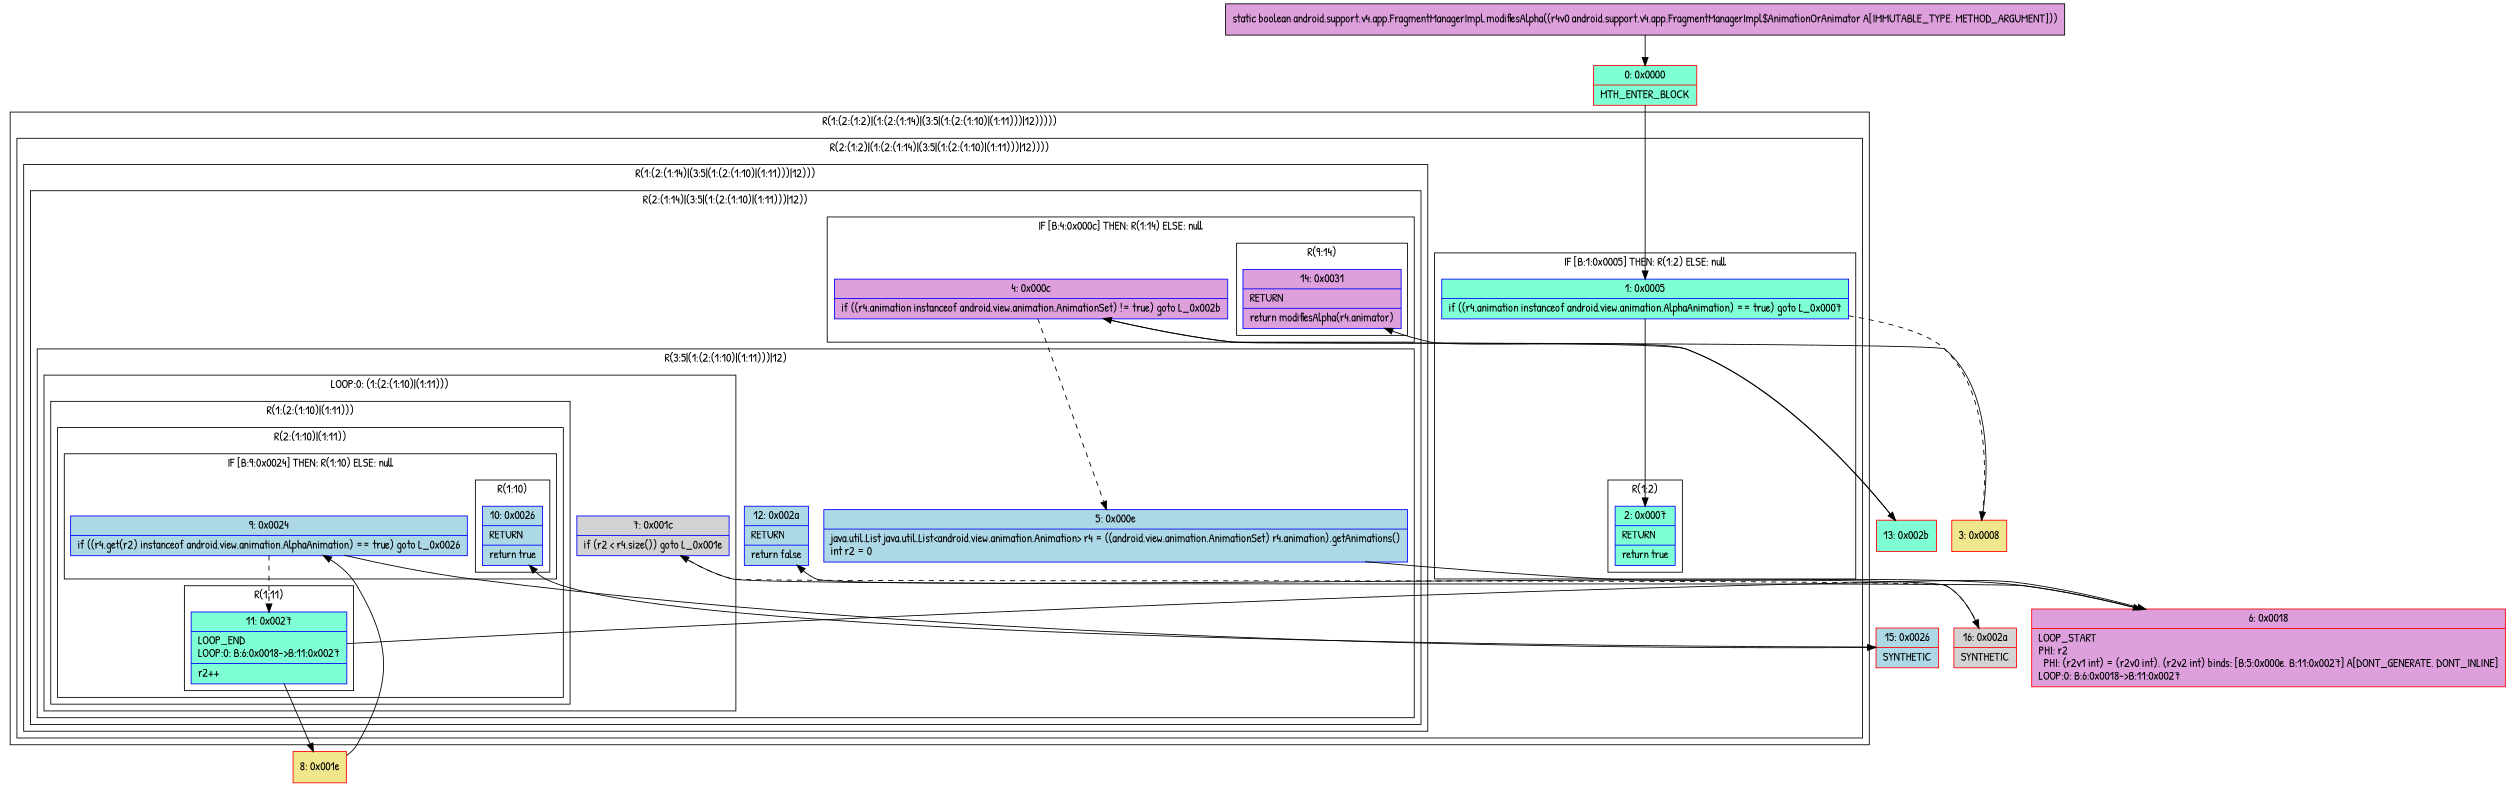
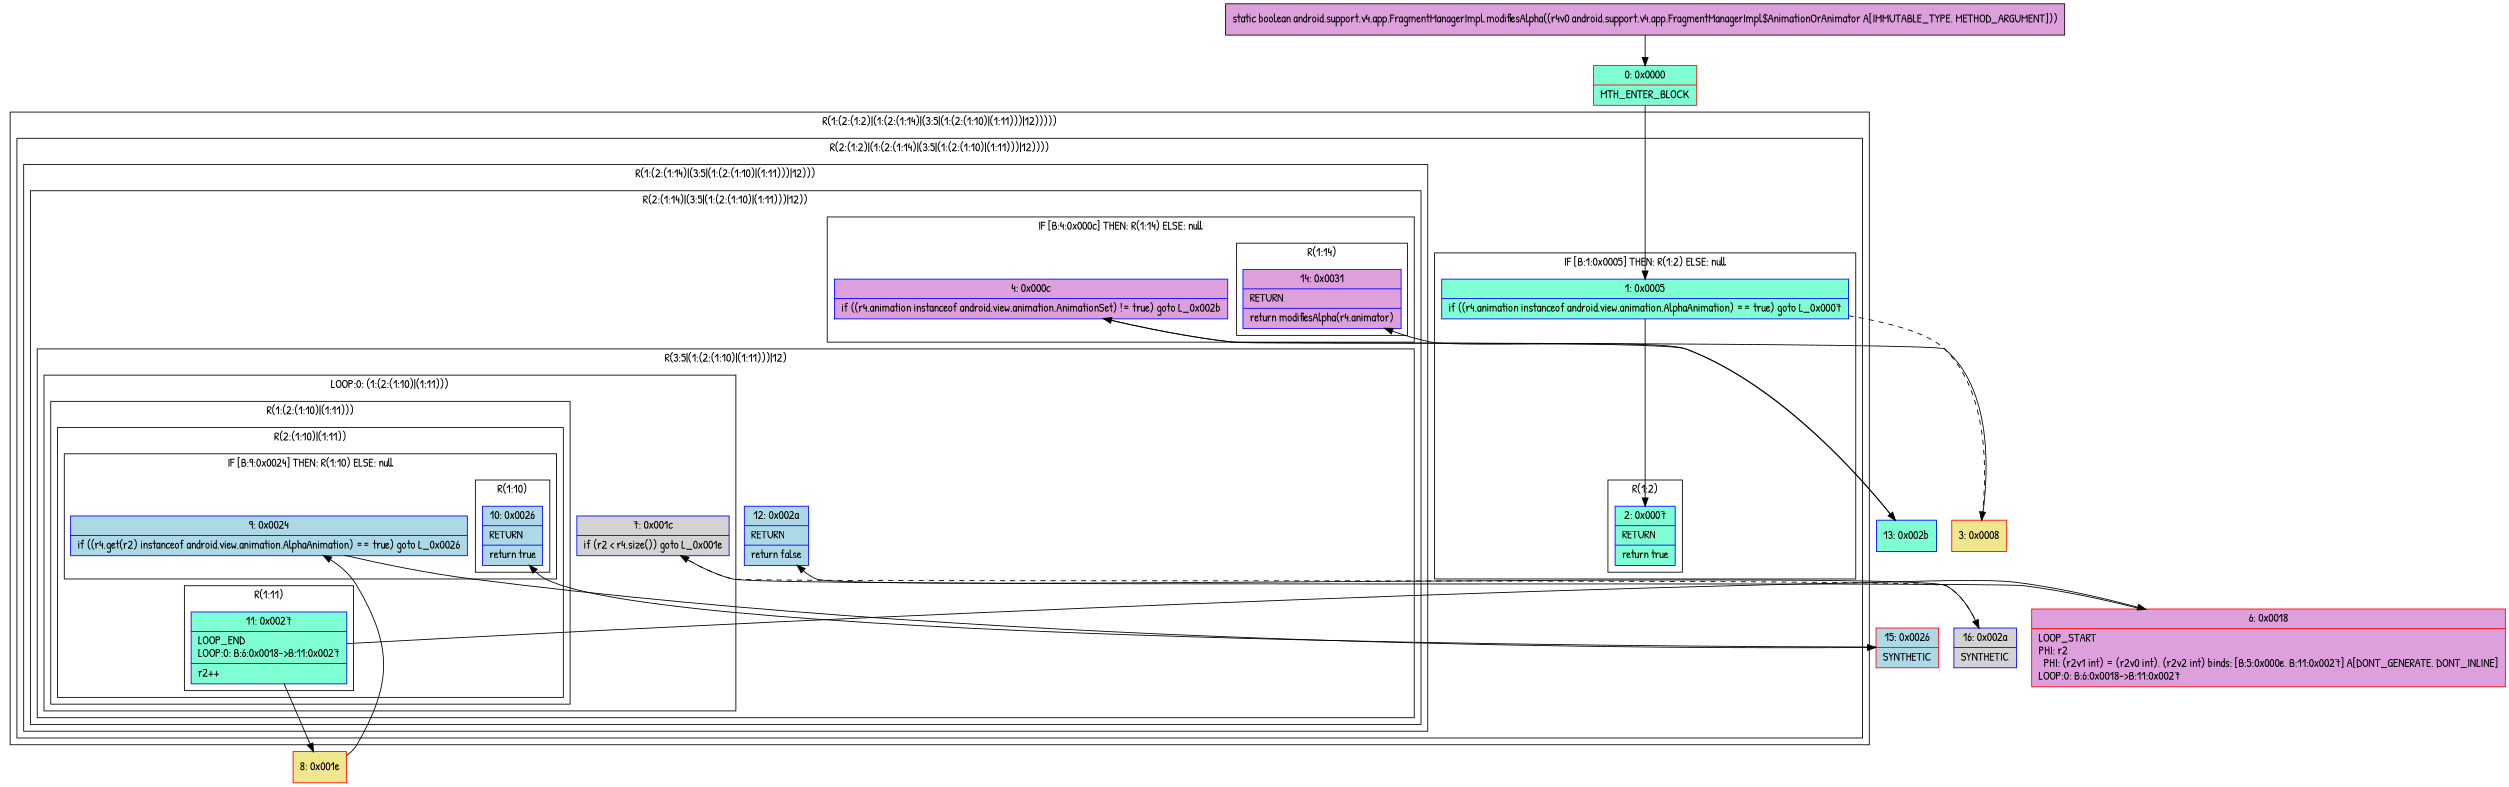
  digraph {
    fontname="Patrick Hand"
    node [color=blue fillcolor=aquamarine fontname="Patrick Hand" shape=record style=filled]
    edge [fontname="Patrick Hand"]
    n1 [label="{2\:\ 0x0007|RETURN\l|return true\l}"]
    n2 [label="{1\:\ 0x0005|if ((r4.animation instanceof android.view.animation.AlphaAnimation) == true) goto L_0x0007\l}"]
    n3 [fillcolor=plum label="{14\:\ 0x0031|RETURN\l|return modifiesAlpha(r4.animator)\l}"]
    n4 [fillcolor=plum label="{4\:\ 0x000c|if ((r4.animation instanceof android.view.animation.AnimationSet) != true) goto L_0x002b\l}"]
    n5 [fillcolor=lightblue label="{10\:\ 0x0026|RETURN\l|return true\l}"]
    n6 [fillcolor=lightblue label="{9\:\ 0x0024|if ((r4.get(r2) instanceof android.view.animation.AlphaAnimation) == true) goto L_0x0026\l}"]
    n7 [label="{11\:\ 0x0027|LOOP_END\lLOOP:0: B:6:0x0018\-\>B:11:0x0027\l|r2++\l}"]
    n8 [fillcolor=lightgrey label="{7\:\ 0x001c|if (r2 \< r4.size()) goto L_0x001e\l}"]
-   n9 [fillcolor=lightblue label="{5\:\ 0x000e|java.util.List java.util.List\<android.view.animation.Animation\> r4 = ((android.view.animation.AnimationSet) r4.animation).getAnimations()\lint r2 = 0\l}"]
    n10 [fillcolor=lightblue label="{12\:\ 0x002a|RETURN\l|return false\l}"]
    n11 [color=red fillcolor=khaki label="{3\:\ 0x0008}"]
-   n12 [color=red label="{13\:\ 0x002b}"]
+   n12 [label="{13\:\ 0x002b}"]
    n13 [color=red fillcolor=lightblue label="{15\:\ 0x0026|SYNTHETIC\l}"]
    n14 [color=red fillcolor=plum label="{6\:\ 0x0018|LOOP_START\lPHI: r2 \l  PHI: (r2v1 int) = (r2v0 int), (r2v2 int) binds: [B:5:0x000e, B:11:0x0027] A[DONT_GENERATE, DONT_INLINE]\lLOOP:0: B:6:0x0018\-\>B:11:0x0027\l}"]
    n15 [color=red fillcolor=khaki label="{8\:\ 0x001e}"]
-   n16 [color=red fillcolor=lightgrey label="{16\:\ 0x002a|SYNTHETIC\l}"]
+   n16 [fillcolor=lightgrey label="{16\:\ 0x002a|SYNTHETIC\l}"]
    n17 [color=red label="{0\:\ 0x0000|MTH_ENTER_BLOCK\l}"]
    n18 [fillcolor=plum label="{static boolean android.support.v4.app.FragmentManagerImpl.modifiesAlpha((r4v0 android.support.v4.app.FragmentManagerImpl$AnimationOrAnimator A[IMMUTABLE_TYPE, METHOD_ARGUMENT])) }" color=""]
    subgraph cluster_1 {
      label="R(1:(2:(1:2)|(1:(2:(1:14)|(3:5|(1:(2:(1:10)|(1:11)))|12)))))"
      subgraph cluster_2 {
        label="R(2:(1:2)|(1:(2:(1:14)|(3:5|(1:(2:(1:10)|(1:11)))|12))))"
        subgraph cluster_3 {
          label="IF [B:1:0x0005] THEN: R(1:2) ELSE: null"
          n2
          subgraph cluster_4 {
            label="R(1:2)"
            n1
          }
        }
        subgraph cluster_5 {
          label="R(1:(2:(1:14)|(3:5|(1:(2:(1:10)|(1:11)))|12)))"
          subgraph cluster_6 {
            label="R(2:(1:14)|(3:5|(1:(2:(1:10)|(1:11)))|12))"
            subgraph cluster_7 {
              label="IF [B:4:0x000c] THEN: R(1:14) ELSE: null"
              n4
              subgraph cluster_8 {
-               label="R(9:14)"
+               label="R(1:14)"
                n3
              }
            }
            subgraph cluster_9 {
              label="R(3:5|(1:(2:(1:10)|(1:11)))|12)"
-             n9
              n10
              subgraph cluster_10 {
                label="LOOP:0: (1:(2:(1:10)|(1:11)))"
                n8
                subgraph cluster_11 {
                  label="R(1:(2:(1:10)|(1:11)))"
                  subgraph cluster_12 {
                    label="R(2:(1:10)|(1:11))"
                    subgraph cluster_13 {
                      label="IF [B:9:0x0024] THEN: R(1:10) ELSE: null"
                      n6
                      subgraph cluster_14 {
                        label="R(1:10)"
                        n5
                      }
                    }
                    subgraph cluster_15 {
                      label="R(1:11)"
                      n7
                    }
                  }
                }
              }
            }
          }
        }
      }
    }
    n2 -> n1
    n2 -> n11 [style=dashed]
-   n4 -> n9 [style=dashed]
    n4 -> n12
-   n6 -> n7 [style=dashed]
    n6 -> n13
    n7 -> n14
    n7 -> n15
    n8 -> n16 [style=dashed]
-   n9 -> n14
    n11 -> n4
    n12 -> n3
    n13 -> n5
    n14 -> n8
    n15 -> n6
    n16 -> n10
    n17 -> n2
    n18 -> n17
  }
